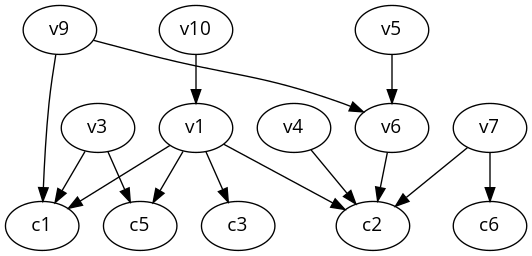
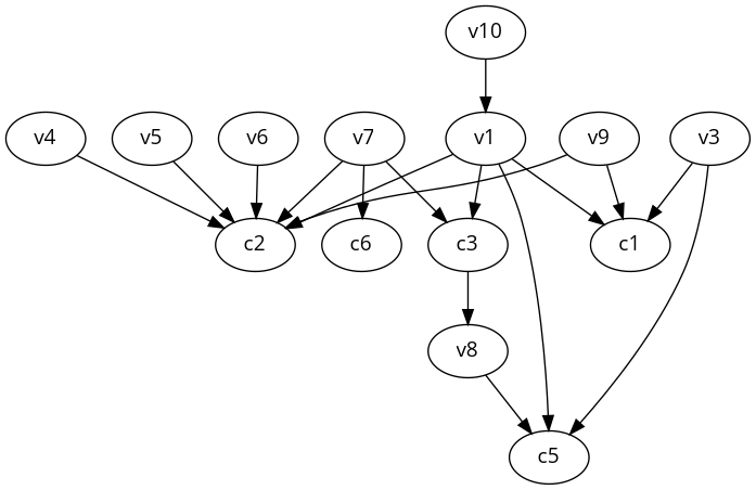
  strict digraph {
    fontname="Open Sans"
    node [fontname="Open Sans"]
    edge [fontname="Open Sans" weight=1]
    c3
+   v8
    c5
    v9
    c1
    c2
    v1
    n8 [label=c6]
    v3
    v4
    v5
    v6
    v7
    v10
+   c3 -> v8
+   v8 -> c5
    v9 -> c1
-   v9 -> v6
+   v9 -> c2
    v1 -> c3
    v1 -> c5
    v1 -> c1
    v1 -> c2
    v3 -> c5
    v3 -> c1
    v4 -> c2
-   v5 -> v6
+   v5 -> c2
    v6 -> c2
+   v7 -> c3
    v7 -> c2
    v7 -> n8
    v10 -> v1
  }
